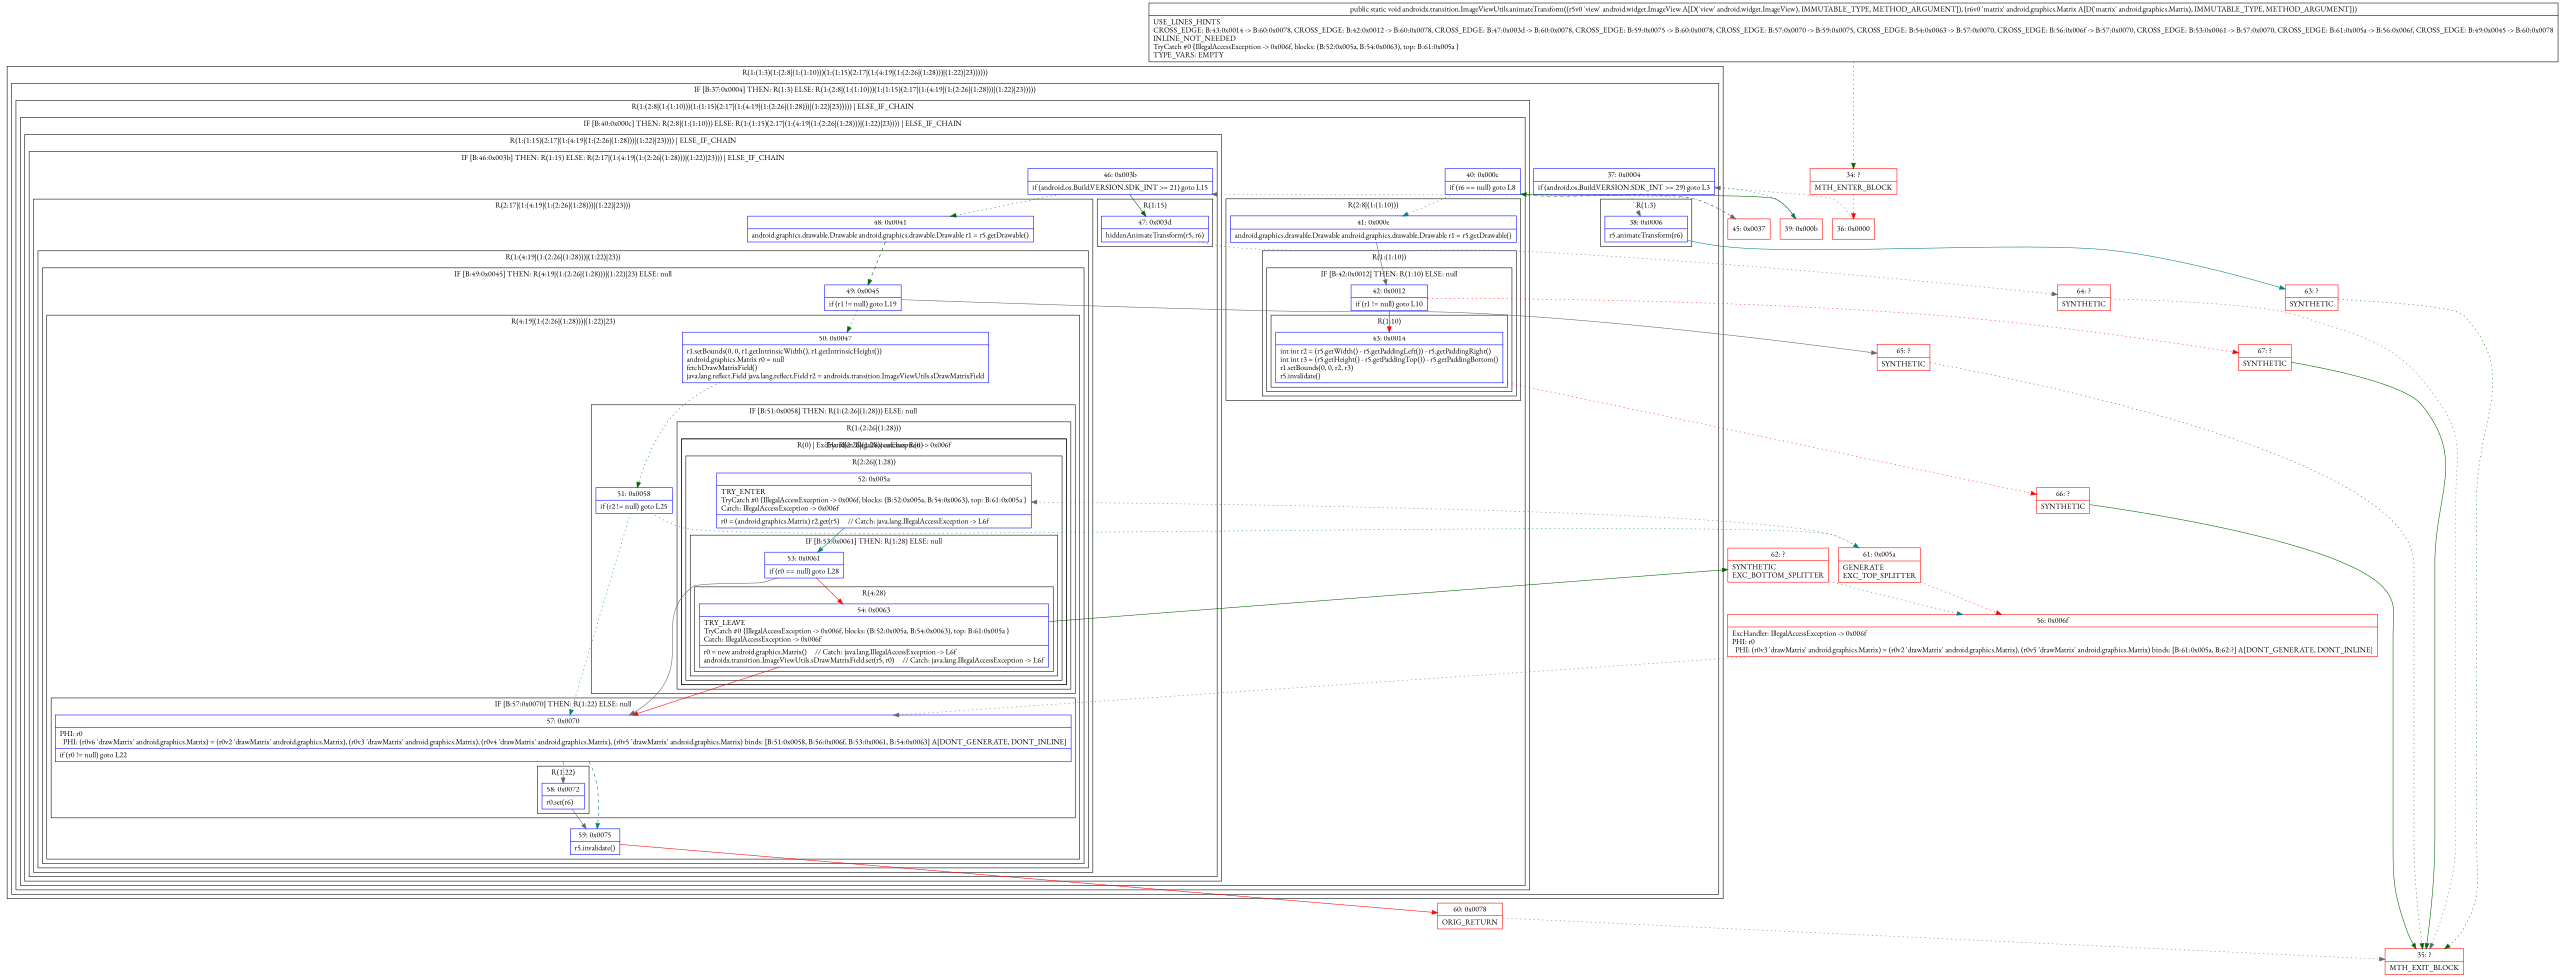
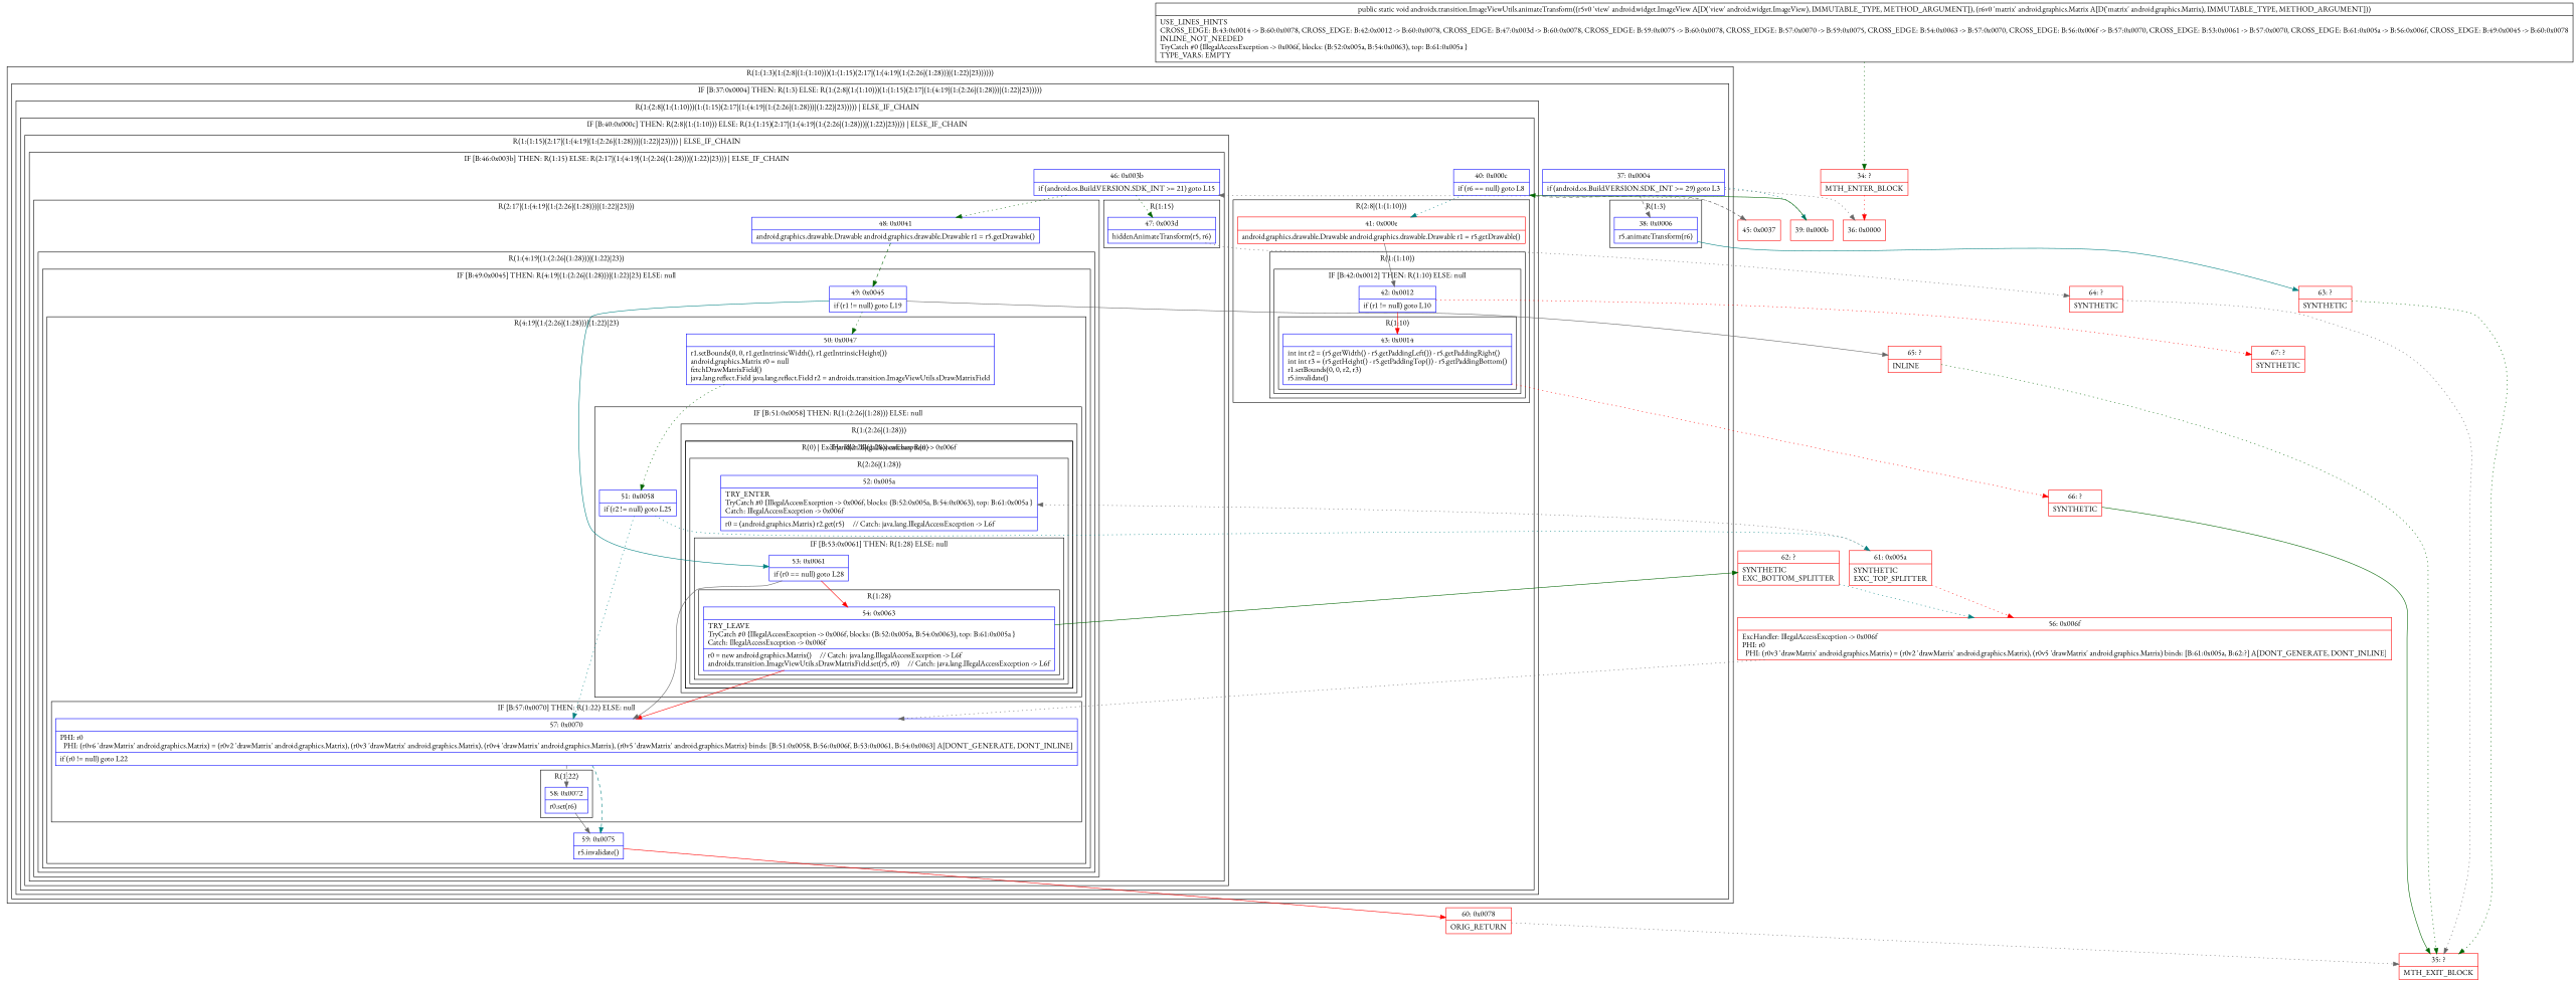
  digraph {
    fontname="EB Garamond"
    node [color=blue fontname="EB Garamond" shape=record]
    edge [color=gray40 fontname="EB Garamond" style=dotted]
    n1 [label="{38\:\ 0x0006|r5.animateTransform(r6)\l}"]
    n2 [label="{43\:\ 0x0014|int int r2 = (r5.getWidth() \- r5.getPaddingLeft()) \- r5.getPaddingRight()\lint int r3 = (r5.getHeight() \- r5.getPaddingTop()) \- r5.getPaddingBottom()\lr1.setBounds(0, 0, r2, r3)\lr5.invalidate()\l}"]
    n3 [label="{42\:\ 0x0012|if (r1 != null) goto L10\l}"]
-   n4 [label="{41\:\ 0x000e|android.graphics.drawable.Drawable android.graphics.drawable.Drawable r1 = r5.getDrawable()\l}"]
+   n4 [color=red label="{41\:\ 0x000e|android.graphics.drawable.Drawable android.graphics.drawable.Drawable r1 = r5.getDrawable()\l}"]
    n5 [label="{47\:\ 0x003d|hiddenAnimateTransform(r5, r6)\l}"]
    n6 [label="{54\:\ 0x0063|TRY_LEAVE\lTryCatch #0 \{IllegalAccessException \-\> 0x006f, blocks: (B:52:0x005a, B:54:0x0063), top: B:61:0x005a \}\lCatch: IllegalAccessException \-\> 0x006f\l|r0 = new android.graphics.Matrix()     \/\/ Catch: java.lang.IllegalAccessException \-\> L6f\landroidx.transition.ImageViewUtils.sDrawMatrixField.set(r5, r0)     \/\/ Catch: java.lang.IllegalAccessException \-\> L6f\l}"]
    n7 [label="{53\:\ 0x0061|if (r0 == null) goto L28\l}"]
    n8 [label="{52\:\ 0x005a|TRY_ENTER\lTryCatch #0 \{IllegalAccessException \-\> 0x006f, blocks: (B:52:0x005a, B:54:0x0063), top: B:61:0x005a \}\lCatch: IllegalAccessException \-\> 0x006f\l|r0 = (android.graphics.Matrix) r2.get(r5)     \/\/ Catch: java.lang.IllegalAccessException \-\> L6f\l}"]
    n9 [label="{51\:\ 0x0058|if (r2 != null) goto L25\l}"]
    n10 [label="{58\:\ 0x0072|r0.set(r6)\l}"]
    n11 [label="{57\:\ 0x0070|PHI: r0 \l  PHI: (r0v6 'drawMatrix' android.graphics.Matrix) = (r0v2 'drawMatrix' android.graphics.Matrix), (r0v3 'drawMatrix' android.graphics.Matrix), (r0v4 'drawMatrix' android.graphics.Matrix), (r0v5 'drawMatrix' android.graphics.Matrix) binds: [B:51:0x0058, B:56:0x006f, B:53:0x0061, B:54:0x0063] A[DONT_GENERATE, DONT_INLINE]\l|if (r0 != null) goto L22\l}"]
    n12 [label="{50\:\ 0x0047|r1.setBounds(0, 0, r1.getIntrinsicWidth(), r1.getIntrinsicHeight())\landroid.graphics.Matrix r0 = null\lfetchDrawMatrixField()\ljava.lang.reflect.Field java.lang.reflect.Field r2 = androidx.transition.ImageViewUtils.sDrawMatrixField\l}"]
    n13 [label="{59\:\ 0x0075|r5.invalidate()\l}"]
    n14 [label="{49\:\ 0x0045|if (r1 != null) goto L19\l}"]
    n15 [label="{48\:\ 0x0041|android.graphics.drawable.Drawable android.graphics.drawable.Drawable r1 = r5.getDrawable()\l}"]
    n16 [label="{46\:\ 0x003b|if (android.os.Build.VERSION.SDK_INT \>= 21) goto L15\l}"]
    n17 [label="{40\:\ 0x000c|if (r6 == null) goto L8\l}"]
    n18 [label="{37\:\ 0x0004|if (android.os.Build.VERSION.SDK_INT \>= 29) goto L3\l}"]
    n19 [color=red label="{63\:\ ?|SYNTHETIC\l}"]
    n20 [color=red label="{66\:\ ?|SYNTHETIC\l}"]
    n21 [color=red label="{67\:\ ?|SYNTHETIC\l}"]
    n22 [color=red label="{64\:\ ?|SYNTHETIC\l}"]
    n23 [color=red label="{62\:\ ?|SYNTHETIC\lEXC_BOTTOM_SPLITTER\l}"]
-   n24 [color=red label="{61\:\ 0x005a|GENERATE\lEXC_TOP_SPLITTER\l}"]
+   n24 [color=red label="{61\:\ 0x005a|SYNTHETIC\lEXC_TOP_SPLITTER\l}"]
    n25 [color=red label="{60\:\ 0x0078|ORIG_RETURN\l}"]
-   n26 [color=red label="{65\:\ ?|SYNTHETIC\l}"]
+   n26 [color=red label="{65\:\ ?|INLINE\l}"]
    n27 [color=red label="{45\:\ 0x0037}"]
    n28 [color=red label="{39\:\ 0x000b}"]
    n29 [color=red label="{35\:\ ?|MTH_EXIT_BLOCK\l}"]
    n30 [color=red label="{56\:\ 0x006f|ExcHandler: IllegalAccessException \-\> 0x006f\lPHI: r0 \l  PHI: (r0v3 'drawMatrix' android.graphics.Matrix) = (r0v2 'drawMatrix' android.graphics.Matrix), (r0v5 'drawMatrix' android.graphics.Matrix) binds: [B:61:0x005a, B:62:?] A[DONT_GENERATE, DONT_INLINE]\l}"]
    n31 [color=red label="{34\:\ ?|MTH_ENTER_BLOCK\l}"]
    n32 [color=red label="{36\:\ 0x0000}"]
    n33 [label="{public static void androidx.transition.ImageViewUtils.animateTransform((r5v0 'view' android.widget.ImageView A[D('view' android.widget.ImageView), IMMUTABLE_TYPE, METHOD_ARGUMENT]), (r6v0 'matrix' android.graphics.Matrix A[D('matrix' android.graphics.Matrix), IMMUTABLE_TYPE, METHOD_ARGUMENT]))  | USE_LINES_HINTS\lCROSS_EDGE: B:43:0x0014 \-\> B:60:0x0078, CROSS_EDGE: B:42:0x0012 \-\> B:60:0x0078, CROSS_EDGE: B:47:0x003d \-\> B:60:0x0078, CROSS_EDGE: B:59:0x0075 \-\> B:60:0x0078, CROSS_EDGE: B:57:0x0070 \-\> B:59:0x0075, CROSS_EDGE: B:54:0x0063 \-\> B:57:0x0070, CROSS_EDGE: B:56:0x006f \-\> B:57:0x0070, CROSS_EDGE: B:53:0x0061 \-\> B:57:0x0070, CROSS_EDGE: B:61:0x005a \-\> B:56:0x006f, CROSS_EDGE: B:49:0x0045 \-\> B:60:0x0078\lINLINE_NOT_NEEDED\lTryCatch #0 \{IllegalAccessException \-\> 0x006f, blocks: (B:52:0x005a, B:54:0x0063), top: B:61:0x005a \}\lTYPE_VARS: EMPTY\l}" color=""]
    subgraph cluster_1 {
      label="R(1:(1:3)(1:(2:8|(1:(1:10)))(1:(1:15)(2:17|(1:(4:19|(1:(2:26|(1:28)))|(1:22)|23))))))"
      subgraph cluster_2 {
        label="IF [B:37:0x0004] THEN: R(1:3) ELSE: R(1:(2:8|(1:(1:10)))(1:(1:15)(2:17|(1:(4:19|(1:(2:26|(1:28)))|(1:22)|23)))))"
        n18
        subgraph cluster_3 {
          label="R(1:3)"
          n1
        }
        subgraph cluster_4 {
          label="R(1:(2:8|(1:(1:10)))(1:(1:15)(2:17|(1:(4:19|(1:(2:26|(1:28)))|(1:22)|23))))) | ELSE_IF_CHAIN\l"
          subgraph cluster_5 {
            label="IF [B:40:0x000c] THEN: R(2:8|(1:(1:10))) ELSE: R(1:(1:15)(2:17|(1:(4:19|(1:(2:26|(1:28)))|(1:22)|23)))) | ELSE_IF_CHAIN\l"
            n17
            subgraph cluster_6 {
              label="R(2:8|(1:(1:10)))"
              n4
              subgraph cluster_7 {
                label="R(1:(1:10))"
                subgraph cluster_8 {
                  label="IF [B:42:0x0012] THEN: R(1:10) ELSE: null"
                  n3
                  subgraph cluster_9 {
                    label="R(1:10)"
                    n2
                  }
                }
              }
            }
            subgraph cluster_10 {
              label="R(1:(1:15)(2:17|(1:(4:19|(1:(2:26|(1:28)))|(1:22)|23)))) | ELSE_IF_CHAIN\l"
              subgraph cluster_11 {
                label="IF [B:46:0x003b] THEN: R(1:15) ELSE: R(2:17|(1:(4:19|(1:(2:26|(1:28)))|(1:22)|23))) | ELSE_IF_CHAIN\l"
                n16
                subgraph cluster_12 {
                  label="R(1:15)"
                  n5
                }
                subgraph cluster_13 {
                  label="R(2:17|(1:(4:19|(1:(2:26|(1:28)))|(1:22)|23)))"
                  n15
                  subgraph cluster_14 {
                    label="R(1:(4:19|(1:(2:26|(1:28)))|(1:22)|23))"
                    subgraph cluster_15 {
                      label="IF [B:49:0x0045] THEN: R(4:19|(1:(2:26|(1:28)))|(1:22)|23) ELSE: null"
                      n14
                      subgraph cluster_16 {
                        label="R(4:19|(1:(2:26|(1:28)))|(1:22)|23)"
                        n12
                        n13
                        subgraph cluster_17 {
                          label="IF [B:51:0x0058] THEN: R(1:(2:26|(1:28))) ELSE: null"
                          n9
                          subgraph cluster_18 {
                            label="R(1:(2:26|(1:28)))"
                            subgraph cluster_19 {
                              label="Try: R(2:26|(1:28)) catches: R(0)"
                              subgraph cluster_20 {
                                label="R(2:26|(1:28))"
                                n8
                                subgraph cluster_21 {
                                  label="IF [B:53:0x0061] THEN: R(1:28) ELSE: null"
                                  n7
                                  subgraph cluster_22 {
-                                   label="R(4:28)"
+                                   label="R(1:28)"
                                    n6
                                  }
                                }
                              }
                              subgraph cluster_23 {
                                label="R(0) | ExcHandler: IllegalAccessException \-\> 0x006f\l"
                              }
                            }
                          }
                        }
                        subgraph cluster_24 {
                          label="IF [B:57:0x0070] THEN: R(1:22) ELSE: null"
                          n11
                          subgraph cluster_25 {
                            label="R(1:22)"
                            n10
                          }
                        }
                      }
                    }
                  }
                }
              }
            }
          }
        }
      }
    }
    subgraph cluster_26 {
      label="R(0) | ExcHandler: IllegalAccessException \-\> 0x006f\l"
    }
    n1 -> n19 [color=teal style=solid]
    n2 -> n20 [color=red]
    n3 -> n2 [color=red style=solid]
    n3 -> n21 [color=red]
    n4 -> n3 [style=solid]
    n5 -> n22
    n6 -> n11 [color=red style=solid]
    n6 -> n23 [color=darkgreen style=solid]
    n7 -> n6 [color=red style=solid]
    n7 -> n11 [style=solid]
-   n8 -> n7 [color=teal style=solid]
+   n14 -> n7 [color=teal style=solid]
    n9 -> n11 [color=teal]
    n9 -> n24 [color=teal]
    n10 -> n13 [style=solid]
    n11 -> n10 [style=dashed]
    n11 -> n13 [color=teal style=dashed]
    n12 -> n9 [color=darkgreen]
    n13 -> n25 [color=red style=solid]
    n14 -> n12 [color=darkgreen]
    n14 -> n26 [style=solid]
    n15 -> n14 [color=darkgreen style=dashed]
-   n16 -> n5 [color=darkgreen style=solid]
+   n16 -> n5 [color=darkgreen]
    n16 -> n15 [color=darkgreen]
    n17 -> n4 [color=teal]
    n17 -> n27 [style=dashed]
-   n18 -> n1
+   n18 -> n1 [style=dashed]
    n18 -> n28 [color=teal]
    n19 -> n29 [color=darkgreen]
    n20 -> n29 [color=darkgreen style=solid]
-   n21 -> n29 [color=darkgreen style=solid]
    n22 -> n29
    n23 -> n30 [color=teal]
    n24 -> n8
    n24 -> n30 [color=red]
    n25 -> n29
    n26 -> n29 [color=darkgreen]
    n27 -> n16
    n28 -> n17 [color=darkgreen style=solid]
    n30 -> n11
    n31 -> n32 [color=red]
-   n32 -> n18
+   n18 -> n32
    n33 -> n31 [color=darkgreen]
  }
